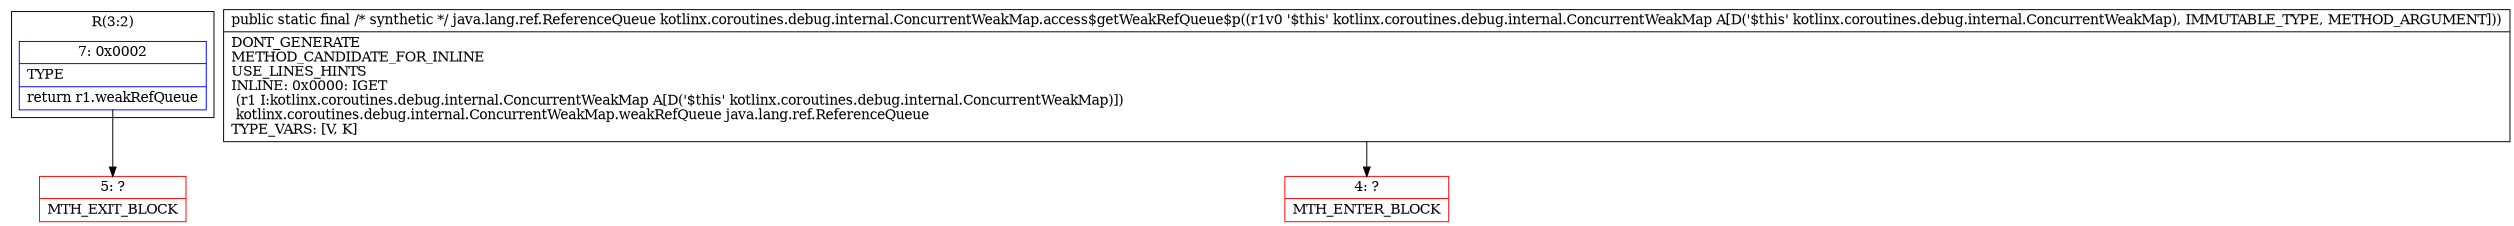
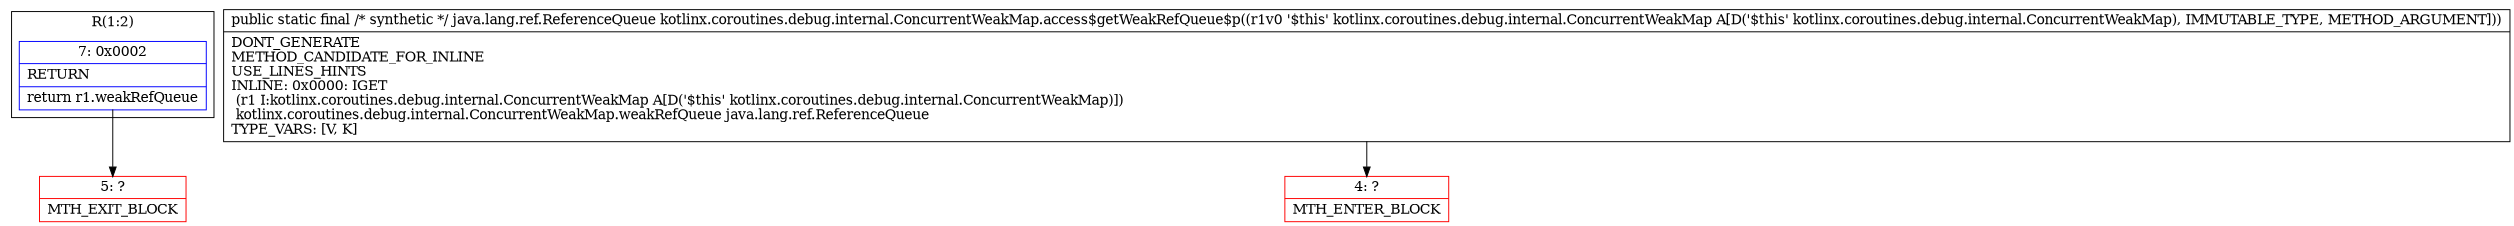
  digraph {
    node [color=red shape=record]
-   n1 [color=blue label="{7\:\ 0x0002|TYPE\l|return r1.weakRefQueue\l}"]
+   n1 [color=blue label="{7\:\ 0x0002|RETURN\l|return r1.weakRefQueue\l}"]
    n2 [label="{5\:\ ?|MTH_EXIT_BLOCK\l}"]
    n3 [label="{4\:\ ?|MTH_ENTER_BLOCK\l}"]
    n4 [label="{public static final \/* synthetic *\/ java.lang.ref.ReferenceQueue kotlinx.coroutines.debug.internal.ConcurrentWeakMap.access$getWeakRefQueue$p((r1v0 '$this' kotlinx.coroutines.debug.internal.ConcurrentWeakMap A[D('$this' kotlinx.coroutines.debug.internal.ConcurrentWeakMap), IMMUTABLE_TYPE, METHOD_ARGUMENT]))  | DONT_GENERATE\lMETHOD_CANDIDATE_FOR_INLINE\lUSE_LINES_HINTS\lINLINE: 0x0000: IGET  \l  (r1 I:kotlinx.coroutines.debug.internal.ConcurrentWeakMap A[D('$this' kotlinx.coroutines.debug.internal.ConcurrentWeakMap)])\l kotlinx.coroutines.debug.internal.ConcurrentWeakMap.weakRefQueue java.lang.ref.ReferenceQueue\lTYPE_VARS: [V, K]\l}" color=""]
    subgraph cluster_1 {
-     label="R(3:2)"
+     label="R(1:2)"
      n1
    }
    n1 -> n2
    n4 -> n3
  }
